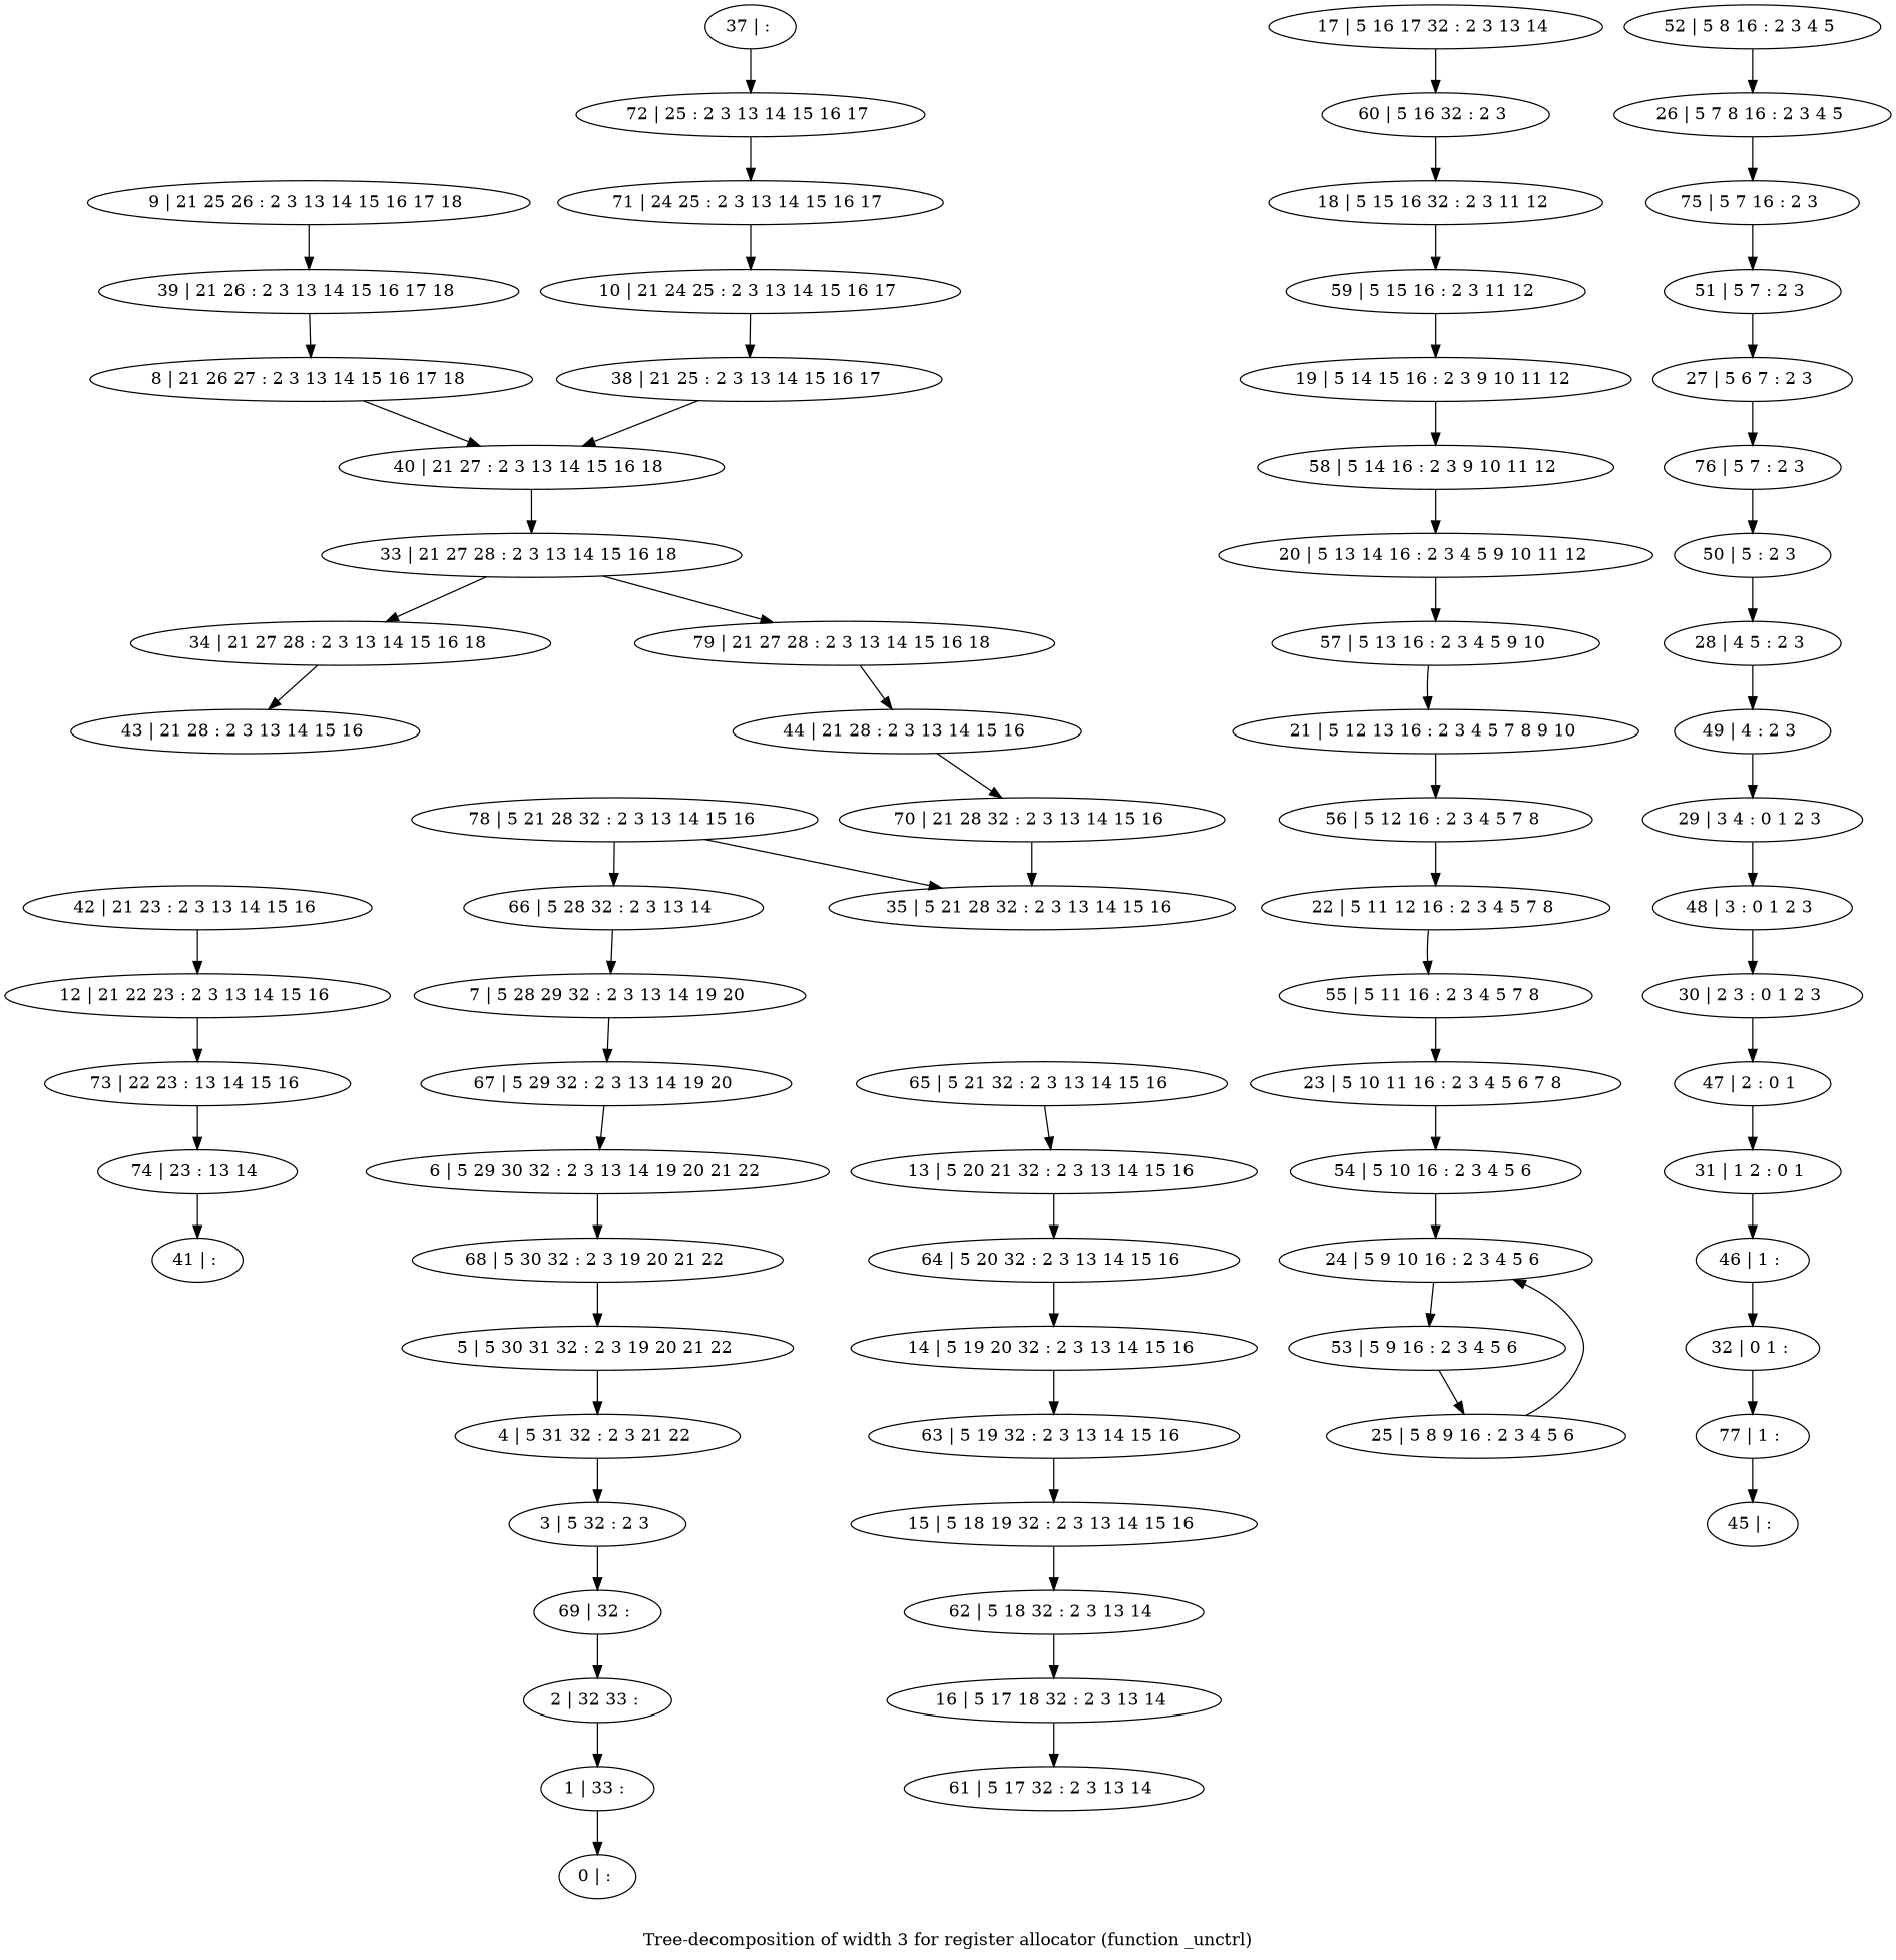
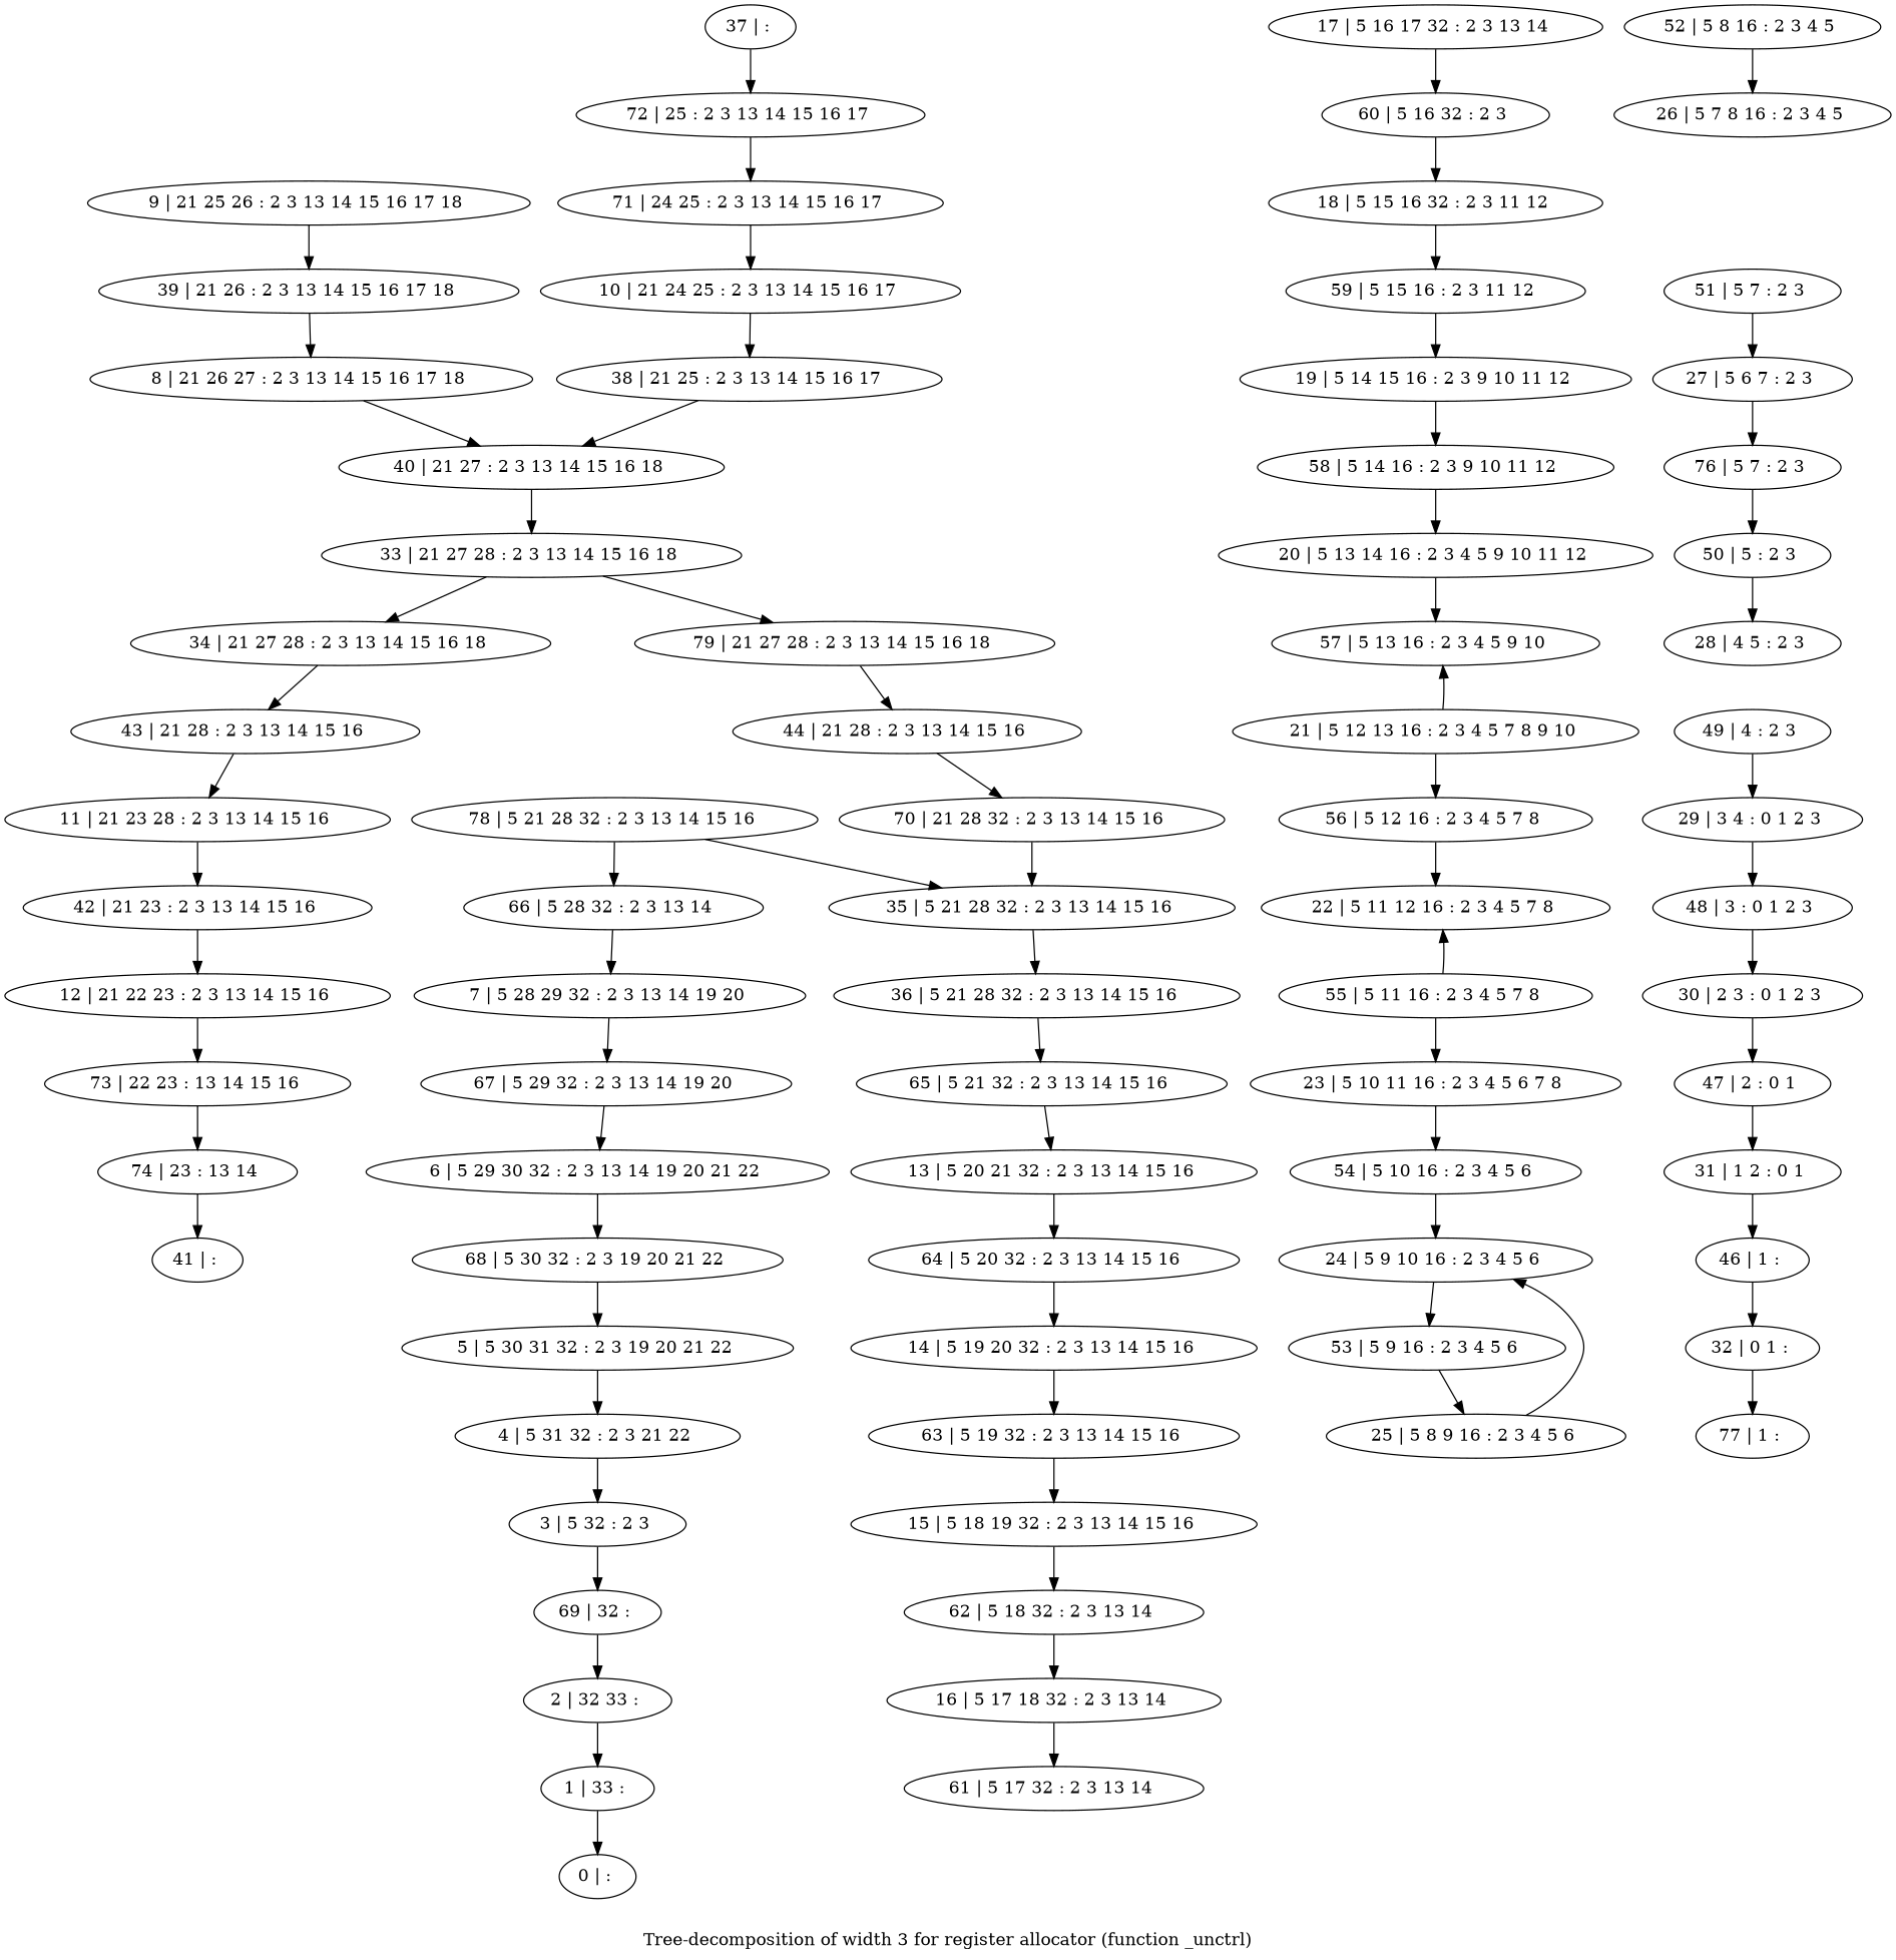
  digraph {
    label="Tree-decomposition of width 3 for register allocator (function _unctrl)"
    n1 [label="0 | : "]
    n2 [label="1 | 33 : "]
    n3 [label="2 | 32 33 : "]
    n4 [label="3 | 5 32 : 2 3 "]
    n5 [label="69 | 32 : "]
    n6 [label="4 | 5 31 32 : 2 3 21 22 "]
    n7 [label="5 | 5 30 31 32 : 2 3 19 20 21 22 "]
    n8 [label="6 | 5 29 30 32 : 2 3 13 14 19 20 21 22 "]
    n9 [label="68 | 5 30 32 : 2 3 19 20 21 22 "]
    n10 [label="7 | 5 28 29 32 : 2 3 13 14 19 20 "]
    n11 [label="67 | 5 29 32 : 2 3 13 14 19 20 "]
    n12 [label="8 | 21 26 27 : 2 3 13 14 15 16 17 18 "]
    n13 [label="40 | 21 27 : 2 3 13 14 15 16 18 "]
    n14 [label="33 | 21 27 28 : 2 3 13 14 15 16 18 "]
    n15 [label="9 | 21 25 26 : 2 3 13 14 15 16 17 18 "]
    n16 [label="39 | 21 26 : 2 3 13 14 15 16 17 18 "]
    n17 [label="10 | 21 24 25 : 2 3 13 14 15 16 17 "]
    n18 [label="38 | 21 25 : 2 3 13 14 15 16 17 "]
+   n19 [label="11 | 21 23 28 : 2 3 13 14 15 16 "]
    n20 [label="42 | 21 23 : 2 3 13 14 15 16 "]
    n21 [label="12 | 21 22 23 : 2 3 13 14 15 16 "]
    n22 [label="73 | 22 23 : 13 14 15 16 "]
    n23 [label="74 | 23 : 13 14 "]
    n24 [label="13 | 5 20 21 32 : 2 3 13 14 15 16 "]
    n25 [label="64 | 5 20 32 : 2 3 13 14 15 16 "]
    n26 [label="14 | 5 19 20 32 : 2 3 13 14 15 16 "]
    n27 [label="63 | 5 19 32 : 2 3 13 14 15 16 "]
    n28 [label="15 | 5 18 19 32 : 2 3 13 14 15 16 "]
    n29 [label="62 | 5 18 32 : 2 3 13 14 "]
    n30 [label="16 | 5 17 18 32 : 2 3 13 14 "]
    n31 [label="61 | 5 17 32 : 2 3 13 14 "]
    n32 [label="17 | 5 16 17 32 : 2 3 13 14 "]
    n33 [label="60 | 5 16 32 : 2 3 "]
    n34 [label="18 | 5 15 16 32 : 2 3 11 12 "]
    n35 [label="59 | 5 15 16 : 2 3 11 12 "]
    n36 [label="19 | 5 14 15 16 : 2 3 9 10 11 12 "]
    n37 [label="58 | 5 14 16 : 2 3 9 10 11 12 "]
    n38 [label="20 | 5 13 14 16 : 2 3 4 5 9 10 11 12 "]
    n39 [label="57 | 5 13 16 : 2 3 4 5 9 10 "]
    n40 [label="21 | 5 12 13 16 : 2 3 4 5 7 8 9 10 "]
    n41 [label="56 | 5 12 16 : 2 3 4 5 7 8 "]
    n42 [label="22 | 5 11 12 16 : 2 3 4 5 7 8 "]
    n43 [label="55 | 5 11 16 : 2 3 4 5 7 8 "]
    n44 [label="23 | 5 10 11 16 : 2 3 4 5 6 7 8 "]
    n45 [label="54 | 5 10 16 : 2 3 4 5 6 "]
    n46 [label="24 | 5 9 10 16 : 2 3 4 5 6 "]
    n47 [label="53 | 5 9 16 : 2 3 4 5 6 "]
    n48 [label="25 | 5 8 9 16 : 2 3 4 5 6 "]
    n49 [label="52 | 5 8 16 : 2 3 4 5 "]
    n50 [label="26 | 5 7 8 16 : 2 3 4 5 "]
-   n51 [label="75 | 5 7 16 : 2 3 "]
    n52 [label="51 | 5 7 : 2 3 "]
    n53 [label="27 | 5 6 7 : 2 3 "]
    n54 [label="76 | 5 7 : 2 3 "]
    n55 [label="50 | 5 : 2 3 "]
    n56 [label="28 | 4 5 : 2 3 "]
    n57 [label="49 | 4 : 2 3 "]
    n58 [label="29 | 3 4 : 0 1 2 3 "]
    n59 [label="48 | 3 : 0 1 2 3 "]
    n60 [label="30 | 2 3 : 0 1 2 3 "]
    n61 [label="47 | 2 : 0 1 "]
    n62 [label="31 | 1 2 : 0 1 "]
    n63 [label="46 | 1 : "]
    n64 [label="32 | 0 1 : "]
    n65 [label="77 | 1 : "]
-   n66 [label="45 | : "]
    n67 [label="34 | 21 27 28 : 2 3 13 14 15 16 18 "]
    n68 [label="79 | 21 27 28 : 2 3 13 14 15 16 18 "]
    n69 [label="43 | 21 28 : 2 3 13 14 15 16 "]
    n70 [label="44 | 21 28 : 2 3 13 14 15 16 "]
    n71 [label="35 | 5 21 28 32 : 2 3 13 14 15 16 "]
+   n72 [label="36 | 5 21 28 32 : 2 3 13 14 15 16 "]
    n73 [label="65 | 5 21 32 : 2 3 13 14 15 16 "]
    n74 [label="78 | 5 21 28 32 : 2 3 13 14 15 16 "]
    n75 [label="66 | 5 28 32 : 2 3 13 14 "]
    n76 [label="37 | : "]
    n77 [label="72 | 25 : 2 3 13 14 15 16 17 "]
    n78 [label="71 | 24 25 : 2 3 13 14 15 16 17 "]
    n79 [label="41 | : "]
    n80 [label="70 | 21 28 32 : 2 3 13 14 15 16 "]
    n2 -> n1
    n3 -> n2
    n4 -> n5
    n5 -> n3
    n6 -> n4
    n7 -> n6
    n8 -> n9
    n9 -> n7
    n10 -> n11
    n11 -> n8
    n12 -> n13
    n13 -> n14
    n14 -> n67
    n14 -> n68
    n15 -> n16
    n16 -> n12
    n17 -> n18
    n18 -> n13
+   n19 -> n20
    n20 -> n21
    n21 -> n22
    n22 -> n23
    n23 -> n79
    n24 -> n25
    n25 -> n26
    n26 -> n27
    n27 -> n28
    n28 -> n29
    n29 -> n30
    n30 -> n31
    n32 -> n33
    n33 -> n34
    n34 -> n35
    n35 -> n36
    n36 -> n37
    n37 -> n38
    n38 -> n39
-   n39 -> n40
+   n40 -> n39
    n40 -> n41
    n41 -> n42
-   n42 -> n43
+   n43 -> n42
    n43 -> n44
    n44 -> n45
    n45 -> n46
    n46 -> n47
    n47 -> n48
    n48 -> n46
    n49 -> n50
-   n50 -> n51
-   n51 -> n52
    n52 -> n53
    n53 -> n54
    n54 -> n55
    n55 -> n56
-   n56 -> n57
    n57 -> n58
    n58 -> n59
    n59 -> n60
    n60 -> n61
    n61 -> n62
    n62 -> n63
    n63 -> n64
    n64 -> n65
-   n65 -> n66
    n67 -> n69
    n68 -> n70
+   n69 -> n19
    n70 -> n80
+   n71 -> n72
+   n72 -> n73
    n73 -> n24
    n74 -> n71
    n74 -> n75
    n75 -> n10
    n76 -> n77
    n77 -> n78
    n78 -> n17
    n80 -> n71
  }
